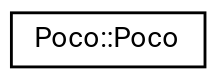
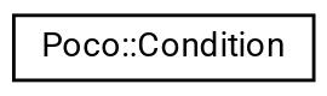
  digraph {
    rankdir=LR
    fontname=Roboto
-   n1 [color=black fillcolor=white fontname=Roboto fontsize=10 height=0.2 label="Poco::Poco" shape=record style=filled width=0.4]
+   n1 [color=black fillcolor=white fontname=Roboto fontsize=10 height=0.2 label="Poco::Condition" shape=record style=filled width=0.4]
  }
